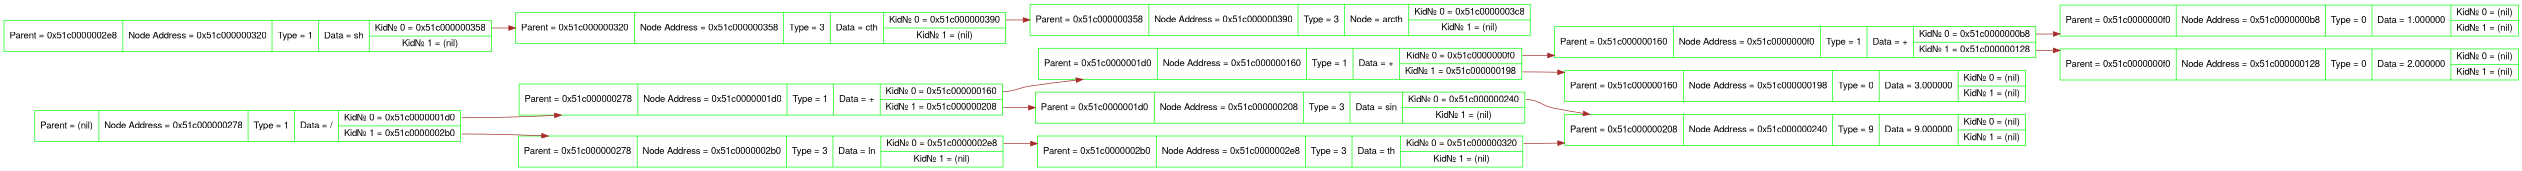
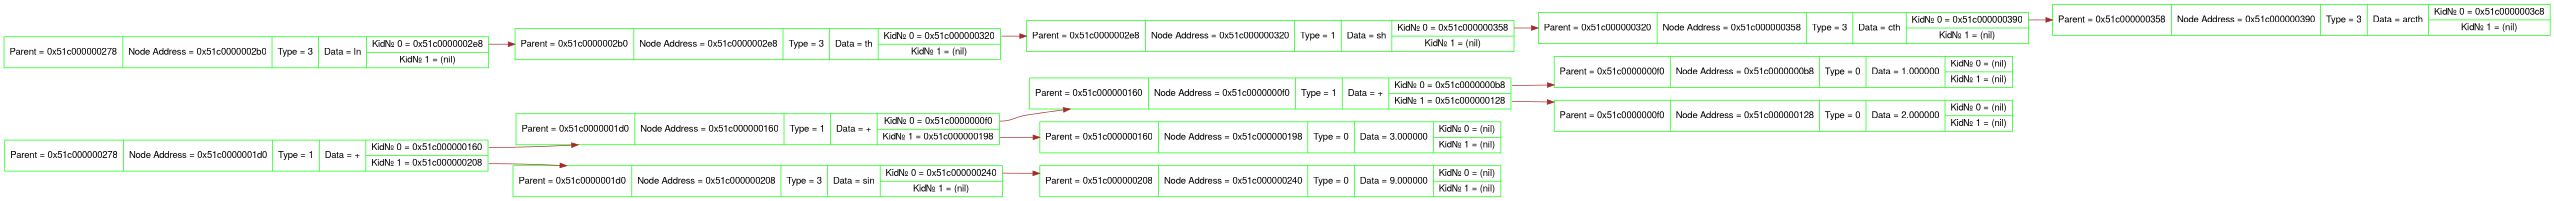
  digraph {
    fontname="Helvetica,Arial,sans-serif"
    rankdir=LR
    node [color=green fontisze=16 fontname="Helvetica,Arial,sans-serif" rank=4 shape=record]
    edge [color=brown tailport=f2]
-   n1 [label="{<parent> Parent = (nil)|<adr> Node Address =  0x51c000000278| <type> Type = 1|<f0> Data = /|{<f2> Kid№ 0 = 0x51c0000001d0 |<f3> Kid№ 1 = 0x51c0000002b0 }}" rank=1]
    n2 [label="{<parent> Parent = 0x51c000000278|<adr> Node Address =  0x51c0000001d0| <type> Type = 1|<f0> Data = +|{<f2> Kid№ 0 = 0x51c000000160 |<f3> Kid№ 1 = 0x51c000000208 }}" rank=2]
    n3 [label="{<parent> Parent = 0x51c000000278|<adr> Node Address =  0x51c0000002b0| <type> Type = 3|<f0> Data = ln|{<f2> Kid№ 0 = 0x51c0000002e8 |<f3> Kid№ 1 = (nil) }}" rank=2]
    n4 [label="{<parent> Parent = 0x51c0000001d0|<adr> Node Address =  0x51c000000160| <type> Type = 1|<f0> Data = +|{<f2> Kid№ 0 = 0x51c0000000f0 |<f3> Kid№ 1 = 0x51c000000198 }}" rank=3]
    n5 [label="{<parent> Parent = 0x51c0000001d0|<adr> Node Address =  0x51c000000208| <type> Type = 3|<f0> Data = sin|{<f2> Kid№ 0 = 0x51c000000240 |<f3> Kid№ 1 = (nil) }}" rank=3]
    n6 [label="{<parent> Parent = 0x51c0000002b0|<adr> Node Address =  0x51c0000002e8| <type> Type = 3|<f0> Data = th|{<f2> Kid№ 0 = 0x51c000000320 |<f3> Kid№ 1 = (nil) }}" rank=3]
    n7 [label="{<parent> Parent = 0x51c000000160|<adr> Node Address =  0x51c0000000f0| <type> Type = 1|<f0> Data = +|{<f2> Kid№ 0 = 0x51c0000000b8 |<f3> Kid№ 1 = 0x51c000000128 }}"]
    n8 [label="{<parent> Parent = 0x51c000000160|<adr> Node Address =  0x51c000000198| <type> Type = 0|<f0> Data = 3.000000|{<f2> Kid№ 0 = (nil) |<f3> Kid№ 1 = (nil) }}"]
-   n9 [label="{<parent> Parent = 0x51c000000208|<adr> Node Address =  0x51c000000240| <type> Type = 9|<f0> Data = 9.000000|{<f2> Kid№ 0 = (nil) |<f3> Kid№ 1 = (nil) }}"]
+   n9 [label="{<parent> Parent = 0x51c000000208|<adr> Node Address =  0x51c000000240| <type> Type = 0|<f0> Data = 9.000000|{<f2> Kid№ 0 = (nil) |<f3> Kid№ 1 = (nil) }}"]
    n10 [label="{<parent> Parent = 0x51c0000000f0|<adr> Node Address =  0x51c0000000b8| <type> Type = 0|<f0> Data = 1.000000|{<f2> Kid№ 0 = (nil) |<f3> Kid№ 1 = (nil) }}" rank=5]
    n11 [label="{<parent> Parent = 0x51c0000000f0|<adr> Node Address =  0x51c000000128| <type> Type = 0|<f0> Data = 2.000000|{<f2> Kid№ 0 = (nil) |<f3> Kid№ 1 = (nil) }}" rank=5]
    n12 [label="{<parent> Parent = 0x51c0000002e8|<adr> Node Address =  0x51c000000320| <type> Type = 1|<f0> Data = sh|{<f2> Kid№ 0 = 0x51c000000358 |<f3> Kid№ 1 = (nil) }}"]
    n13 [label="{<parent> Parent = 0x51c000000320|<adr> Node Address =  0x51c000000358| <type> Type = 3|<f0> Data = cth|{<f2> Kid№ 0 = 0x51c000000390 |<f3> Kid№ 1 = (nil) }}" rank=5]
-   n14 [label="{<parent> Parent = 0x51c000000358|<adr> Node Address =  0x51c000000390| <type> Type = 3|<f0> Node = arcth|{<f2> Kid№ 0 = 0x51c0000003c8 |<f3> Kid№ 1 = (nil) }}" rank=6]
-   n1 -> n2
-   n1 -> n3 [tailport=f3]
+   n14 [label="{<parent> Parent = 0x51c000000358|<adr> Node Address =  0x51c000000390| <type> Type = 3|<f0> Data = arcth|{<f2> Kid№ 0 = 0x51c0000003c8 |<f3> Kid№ 1 = (nil) }}" rank=6]
    n2 -> n4
    n2 -> n5 [tailport=f3]
    n3 -> n6
    n4 -> n7
    n4 -> n8 [tailport=f3]
    n5 -> n9
-   n6 -> n9
+   n6 -> n12
    n7 -> n10
    n7 -> n11 [tailport=f3]
    n12 -> n13
    n13 -> n14
  }
